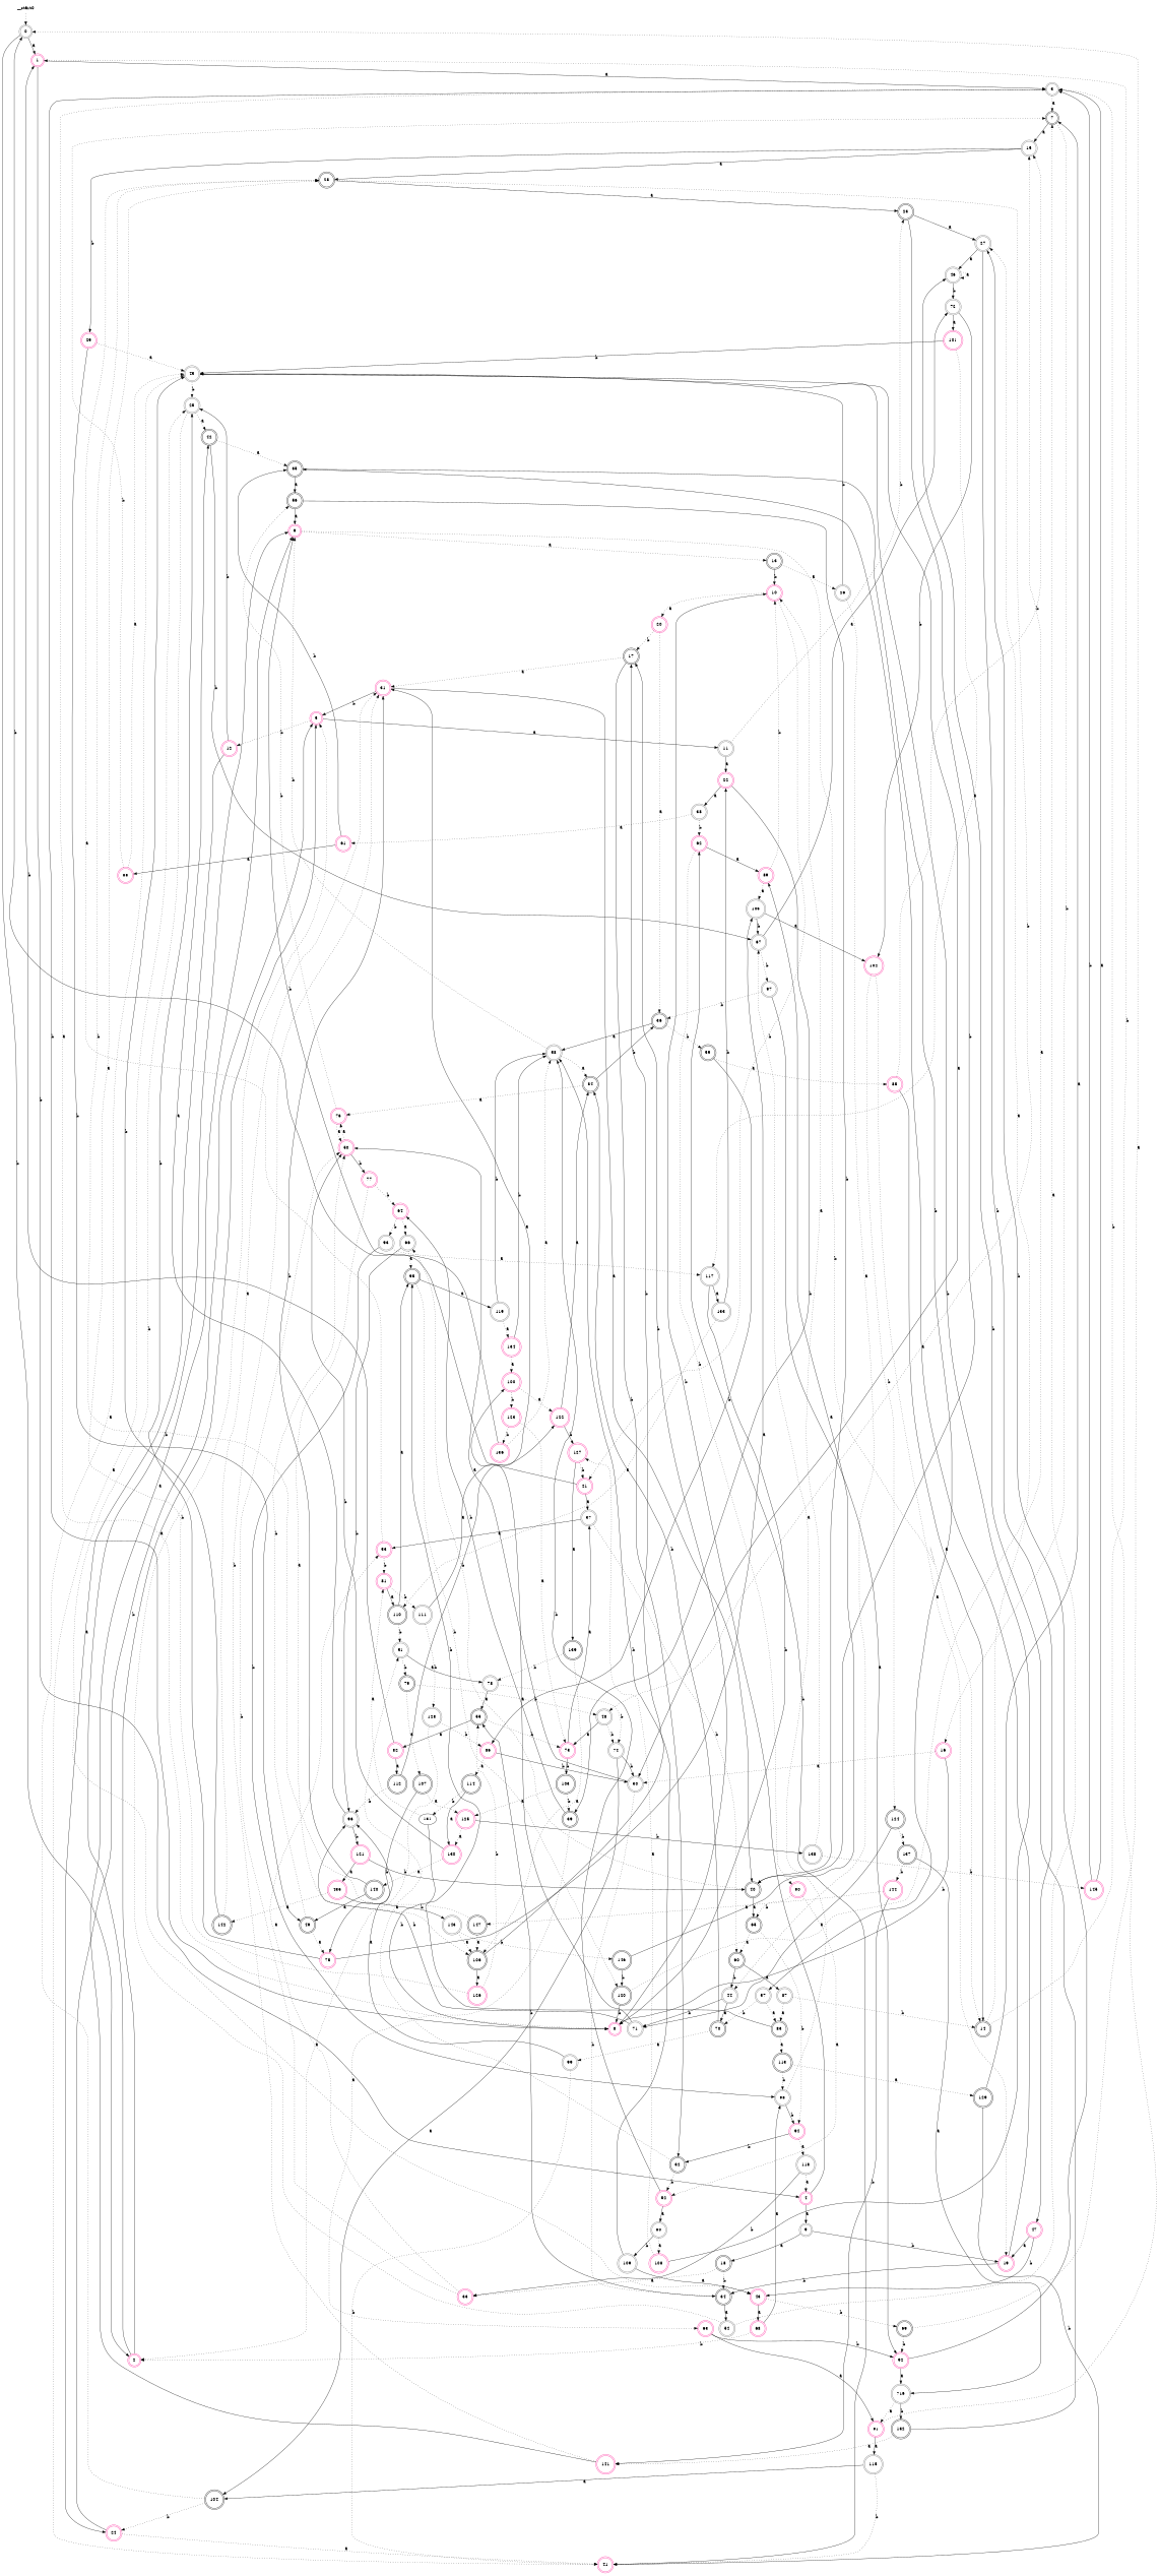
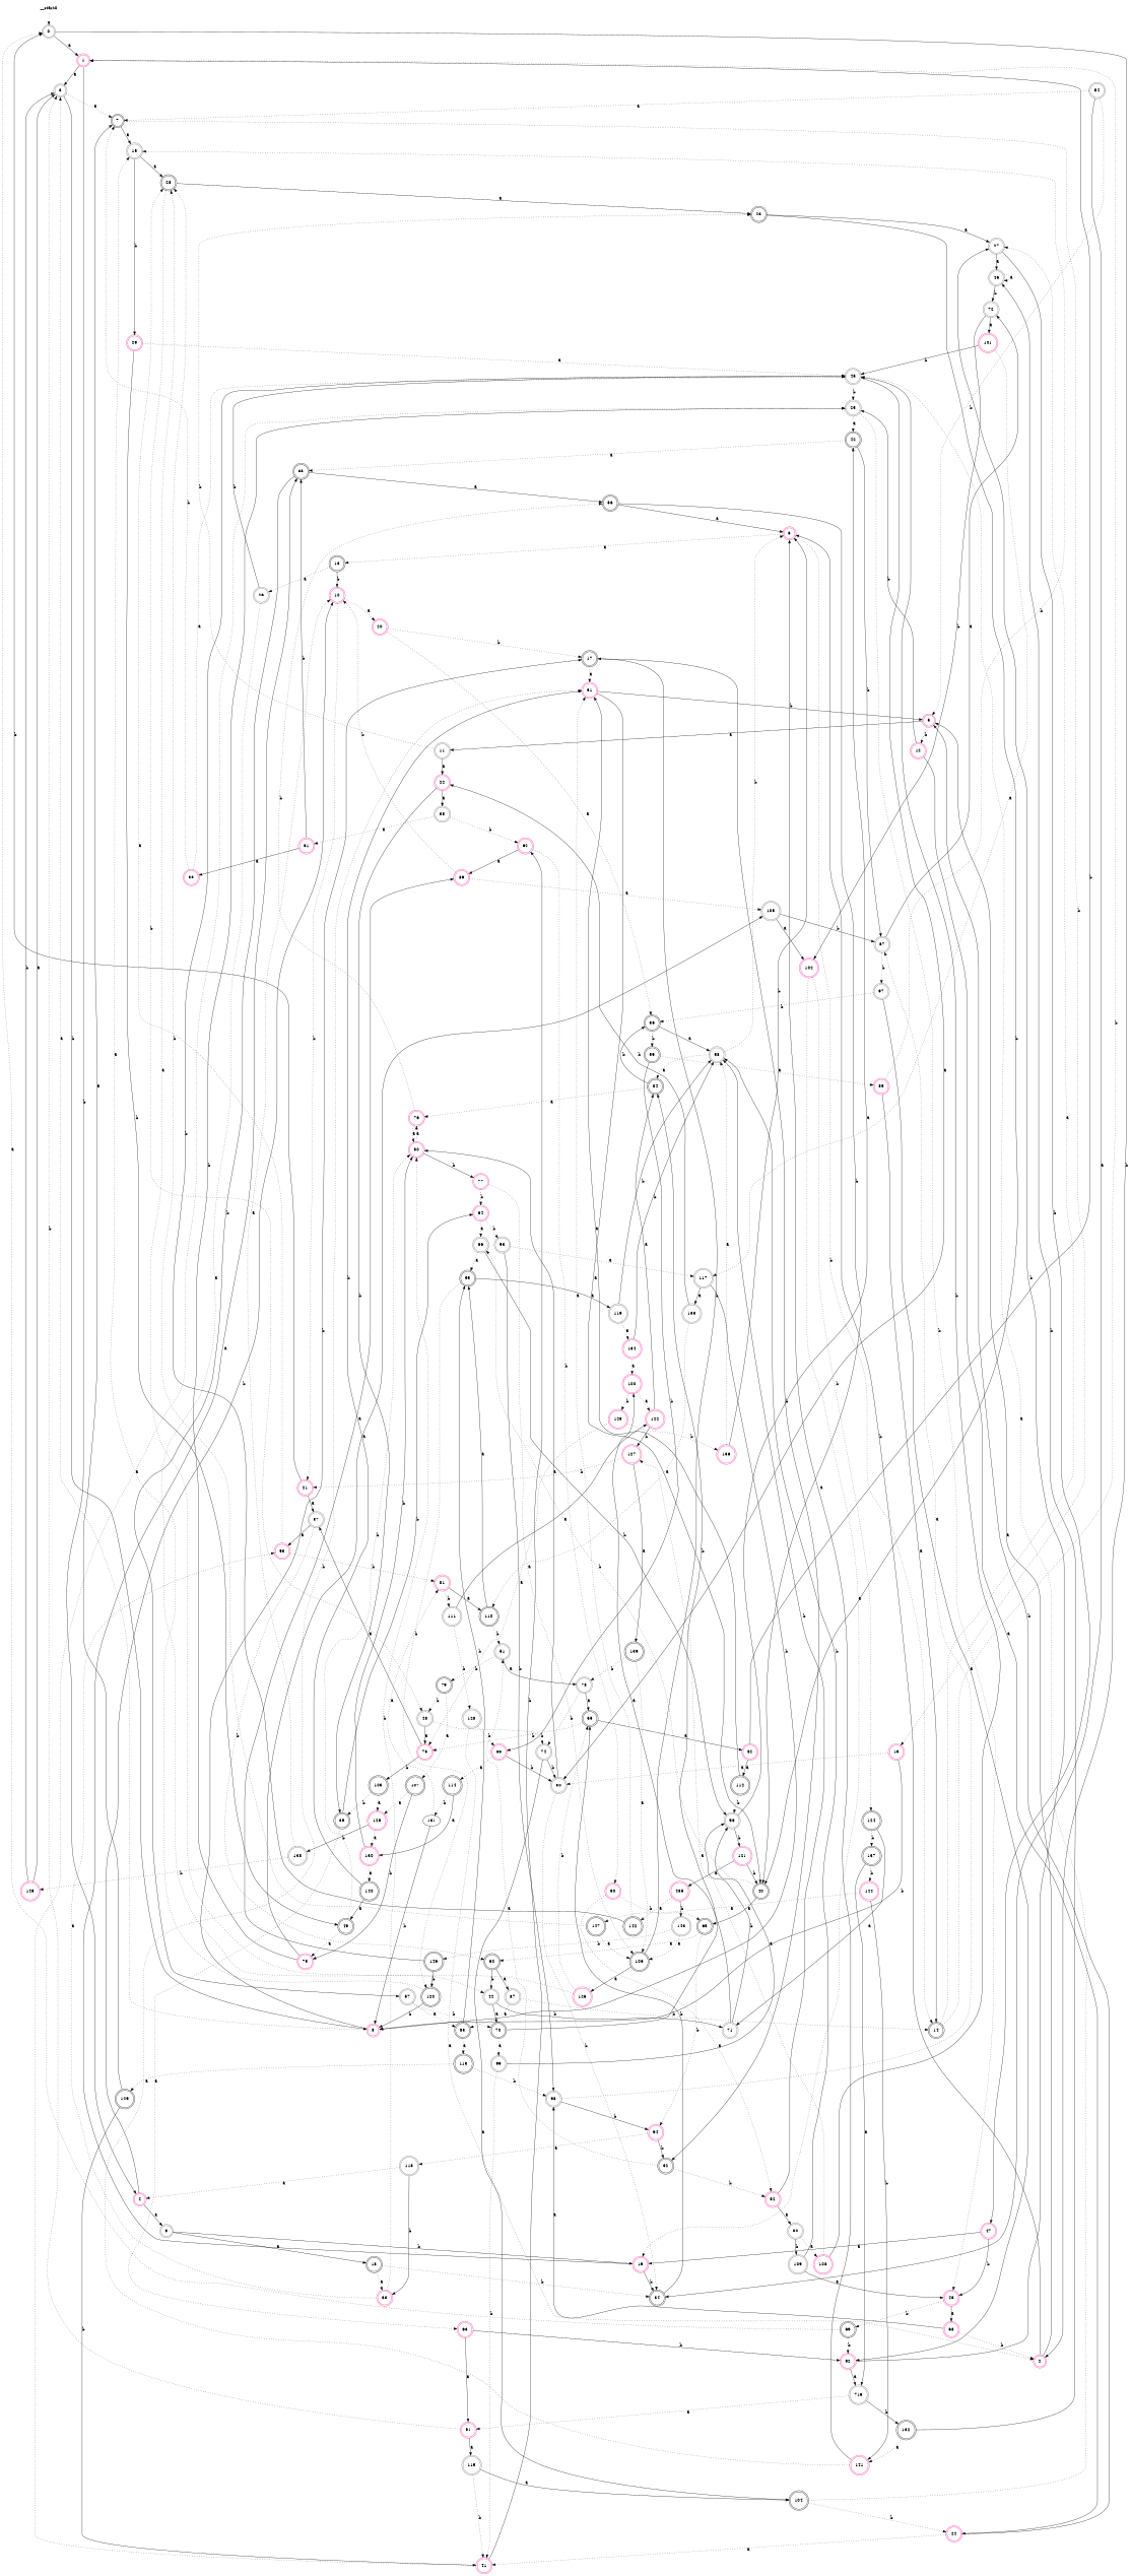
  digraph {
    node [color=deeppink shape=doublecircle]
    edge [style=solid]
    __start0 [shape=none]
    0 [color=gray40]
    1
    2
    3 [color=gray40]
    4
    5
    6
    7 [color=black]
    8
    9 [color=gray40]
    10
    11 [color=gray40]
    12
    13 [color=black]
    14 [color=black]
    15 [color=gray40]
    16
    17 [color=black]
    18 [color=black]
    19
    20
    21
    22
    23 [color=black]
    24
    25 [color=gray40]
    26 [color=gray40]
    27 [color=gray40]
    28 [color=black]
    29
    30 [color=gray40]
    31
    32 [color=black]
    33
    34 [color=black]
    35 [color=black]
    36 [color=black]
    37 [color=gray40]
    38 [color=gray40]
    39 [color=black]
    40 [color=black]
    41
    42 [color=black]
    43
    44 [color=gray40]
    45 [color=gray40]
    46 [color=gray40]
    47
    48 [color=gray40]
    49 [color=black]
    50
    51 [color=gray40]
    52
    53
    54 [color=gray40]
    55 [color=black]
    56 [color=black]
    57 [color=gray40]
    58 [color=gray40]
    59 [color=black]
    60 [color=black]
    61
    62
    63
    64
    65 [color=black]
    66 [color=gray40]
    67 [color=gray40]
    68
    69 [color=black]
    70 [color=black]
    71 [color=gray40]
    72 [color=gray40]
    73
    74 [color=gray40]
    75
    76
    77
    78 [color=gray40]
    79 [color=black]
    80 [color=gray40]
    81
    82
    83 [color=black]
    84 [color=black]
    85
    86
    87 [color=gray40]
    88
    89
    90
    91
    92
    93 [color=gray40]
    94
    95 [color=black]
    96 [color=gray40]
    97 [color=gray40]
    98 [color=gray40]
    99 [color=gray40]
    100
    101
    102
    103 [color=black]
    104 [color=black]
    105 [color=gray40]
    106 [color=black]
    107 [color=black]
    108
    109 [color=gray40]
    110 [color=black]
    111 [color=gray40]
    112 [color=black]
    113 [color=black]
    114 [color=black]
    115 [color=gray40]
    n118 [color=gray40 label=716]
    117 [color=gray40]
    118 [color=gray40]
    119 [color=gray40]
    120 [color=black]
    121
    122
    123
    124 [color=black]
    125
    126
    127
    128 [color=gray40]
    129 [color=black]
    130
    131 [color=black shape=""]
    132 [color=black]
    133 [color=gray40]
    134
    n137 [label=435]
    136
    137 [color=black]
    138 [color=gray40]
    139 [color=black]
    140 [color=black]
    141
    142 [color=black]
    143 [color=gray40]
    144
    145
    146 [color=black]
    147 [color=black]
    __start0 -> 0 [style=dotted]
    0 -> 1 [label=a]
    0 -> 2 [label=b]
    1 -> 3 [label=a]
    1 -> 4 [label=b]
    2 -> 5 [label=a]
    2 -> 6 [label=b]
    3 -> 7 [label=a style=dotted]
    3 -> 8 [label=b]
    4 -> 9 [label=a]
    4 -> 10 [label=b]
    5 -> 11 [label=a]
    5 -> 12 [label=b style=dotted]
    6 -> 13 [label=a style=dotted]
    6 -> 14 [label=b style=dotted]
    7 -> 15 [label=a]
    7 -> 16 [label=b style=dotted]
    8 -> 3 [label=a style=dotted]
    8 -> 17 [label=b]
    9 -> 18 [label=a]
    9 -> 19 [label=b]
    10 -> 20 [label=a style=dotted]
    10 -> 21 [label=b style=dotted]
    11 -> 22 [label=a]
    11 -> 23 [label=b style=dotted]
    12 -> 24 [label=a]
    12 -> 25 [label=b]
    13 -> 10 [label=b]
    13 -> 26 [label=a style=dotted]
    14 -> 1 [label=b style=dotted]
    14 -> 27 [label=a style=dotted]
    15 -> 28 [label=a]
    15 -> 29 [label=b]
    16 -> 8 [label=b]
    16 -> 30 [label=a style=dotted]
    17 -> 31 [label=a style=dotted]
    17 -> 32 [label=b]
    18 -> 33 [label=a style=dotted]
    18 -> 34 [label=b style=dotted]
    19 -> 34 [label=b]
    19 -> 35 [label=a]
    20 -> 17 [label=b style=dotted]
    20 -> 36 [label=a style=dotted]
    21 -> 0 [label=b]
    21 -> 37 [label=a]
    22 -> 38 [label=a]
    22 -> 39 [label=b]
    23 -> 27 [label=a]
    23 -> 40 [label=b]
    24 -> 5 [label=b]
    24 -> 41 [label=a style=dotted]
    25 -> 42 [label=a style=dotted]
    25 -> 43 [label=b style=dotted]
    26 -> 44 [label=a style=dotted]
    26 -> 45 [label=b]
    27 -> 46 [label=a]
    27 -> 47 [label=b]
    28 -> 23 [label=a]
    28 -> 48 [label=b style=dotted]
    29 -> 45 [label=a style=dotted]
    29 -> 49 [label=b]
    30 -> 34 [label=b style=dotted]
    30 -> 50 [label=a]
    31 -> 5 [label=b]
    31 -> 40 [label=a]
    32 -> 51 [label=a style=dotted]
    32 -> 52 [label=b style=dotted]
    33 -> 50 [label=b style=dotted]
    33 -> 53 [label=a style=dotted]
-   34 -> 54 [label=a]
+   54 -> 34 [label=a]
    34 -> 55 [label=b]
    35 -> 56 [label=a]
    35 -> 57 [label=b]
    36 -> 58 [label=a]
    36 -> 59 [label=b style=dotted]
    37 -> 53 [label=a]
    37 -> 60 [label=b style=dotted]
    38 -> 61 [label=a style=dotted]
    38 -> 62 [label=b style=dotted]
    39 -> 63 [label=a style=dotted]
    39 -> 64 [label=b]
    40 -> 65 [label=a]
    40 -> 66 [label=b style=dotted]
    41 -> 25 [label=a style=dotted]
    41 -> 62 [label=b]
    42 -> 35 [label=a style=dotted]
    42 -> 67 [label=b]
    43 -> 68 [label=a]
    43 -> 69 [label=b style=dotted]
    44 -> 70 [label=a]
    44 -> 71 [label=b]
    45 -> 25 [label=b style=dotted]
    45 -> 30 [label=a]
    46 -> 46 [label=a style=dotted]
    46 -> 72 [label=b]
    47 -> 19 [label=a]
    47 -> 43 [label=b]
    48 -> 73 [label=a]
    48 -> 74 [label=b style=dotted]
    49 -> 50 [label=b style=dotted]
    49 -> 75 [label=a style=dotted]
    50 -> 76 [label=a style=dotted]
    50 -> 77 [label=b]
    51 -> 78 [label=a]
    51 -> 79 [label=b style=dotted]
    52 -> 58 [label=b]
    52 -> 80 [label=a]
    53 -> 28 [label=a style=dotted]
    53 -> 81 [label=b style=dotted]
    54 -> 5 [label=b style=dotted]
    54 -> 7 [label=a style=dotted]
    55 -> 73 [label=b style=dotted]
    55 -> 82 [label=a]
    56 -> 6 [label=a]
    56 -> 40 [label=b]
    57 -> 70 [label=b style=dotted]
    57 -> 83 [label=a style=dotted]
    58 -> 6 [label=b style=dotted]
    58 -> 84 [label=a style=dotted]
    59 -> 85 [label=a style=dotted]
    59 -> 86 [label=b]
    60 -> 44 [label=b]
    60 -> 87 [label=a]
    61 -> 35 [label=b]
    61 -> 88 [label=a]
    62 -> 89 [label=a]
    62 -> 90 [label=b style=dotted]
    63 -> 91 [label=a]
    63 -> 92 [label=b]
    64 -> 66 [label=a style=dotted]
    64 -> 93 [label=b style=dotted]
    65 -> 60 [label=a style=dotted]
    65 -> 94 [label=b style=dotted]
    66 -> 95 [label=a style=dotted]
    66 -> 96 [label=b]
    67 -> 72 [label=a]
    67 -> 97 [label=b style=dotted]
    68 -> 2 [label=b style=dotted]
    68 -> 98 [label=a]
    69 -> 0 [label=a style=dotted]
    69 -> 92 [label=b style=dotted]
    70 -> 84 [label=b]
    70 -> 99 [label=a style=dotted]
    71 -> 96 [label=b]
    71 -> 100 [label=a]
    72 -> 101 [label=a]
    72 -> 102 [label=b]
    73 -> 37 [label=a]
    73 -> 103 [label=b]
    74 -> 30 [label=b]
    74 -> 104 [label=a]
    75 -> 25 [label=b]
    75 -> 105 [label=a]
    76 -> 50 [label=a style=dotted]
    76 -> 56 [label=b style=dotted]
    77 -> 64 [label=b style=dotted]
    77 -> 106 [label=a style=dotted]
    78 -> 55 [label=a]
    78 -> 74 [label=b style=dotted]
    79 -> 48 [label=b style=dotted]
    79 -> 107 [label=a style=dotted]
    80 -> 108 [label=a style=dotted]
    80 -> 109 [label=b]
    81 -> 110 [label=a]
    81 -> 111 [label=b style=dotted]
    82 -> 1 [label=b]
    82 -> 112 [label=a]
    83 -> 95 [label=b]
    83 -> 113 [label=a style=dotted]
    84 -> 36 [label=b]
    84 -> 76 [label=a style=dotted]
    85 -> 14 [label=a]
    85 -> 15 [label=b style=dotted]
    86 -> 30 [label=b]
    86 -> 114 [label=a style=dotted]
    87 -> 14 [label=b style=dotted]
    87 -> 83 [label=a style=dotted]
    88 -> 7 [label=b style=dotted]
    88 -> 45 [label=a style=dotted]
    89 -> 10 [label=b style=dotted]
    89 -> 105 [label=a style=dotted]
    90 -> 52 [label=a style=dotted]
    90 -> 65 [label=b style=dotted]
    91 -> 3 [label=b style=dotted]
    91 -> 115 [label=a]
    92 -> 27 [label=b]
    92 -> n118 [label=a]
    93 -> 98 [label=b]
    93 -> 117 [label=a style=dotted]
    94 -> 32 [label=b]
    94 -> 118 [label=a style=dotted]
    95 -> 119 [label=a]
    95 -> 120 [label=b style=dotted]
    96 -> 42 [label=a]
    96 -> 121 [label=b]
    97 -> 36 [label=b style=dotted]
    97 -> 92 [label=a]
    98 -> 67 [label=a style=dotted]
    98 -> 94 [label=b]
    99 -> 41 [label=b style=dotted]
    99 -> 96 [label=a]
    100 -> 122 [label=a style=dotted]
    100 -> 123 [label=b style=dotted]
    101 -> 45 [label=b]
    101 -> 117 [label=a style=dotted]
    102 -> 19 [label=a style=dotted]
    102 -> 124 [label=b style=dotted]
    103 -> 39 [label=b style=dotted]
    103 -> 125 [label=a style=dotted]
    104 -> 24 [label=b style=dotted]
    104 -> 45 [label=a style=dotted]
    105 -> 67 [label=b]
    105 -> 102 [label=a]
    106 -> 17 [label=b]
    106 -> 126 [label=a]
    107 -> 75 [label=b]
    107 -> 125 [label=a style=dotted]
    108 -> 45 [label=b]
    108 -> 127 [label=a style=dotted]
    109 -> 43 [label=a]
    109 -> 58 [label=b]
    110 -> 51 [label=b style=dotted]
    110 -> 95 [label=a]
    111 -> 122 [label=a]
    111 -> 128 [label=b style=dotted]
    112 -> 31 [label=a]
    112 -> 96 [label=b style=dotted]
    113 -> 98 [label=b style=dotted]
    113 -> 129 [label=a style=dotted]
    114 -> 130 [label=a]
    114 -> 131 [label=b style=dotted]
    115 -> 41 [label=b style=dotted]
    115 -> 104 [label=a]
    n118 -> 91 [label=a style=dotted]
    n118 -> 132 [label=b]
    117 -> 8 [label=b]
    117 -> 133 [label=a]
    118 -> 4 [label=a style=dotted]
    118 -> 33 [label=b]
    119 -> 58 [label=b]
    119 -> 134 [label=a style=dotted]
    120 -> 8 [label=b]
    120 -> 15 [label=a style=dotted]
    121 -> 40 [label=b]
    121 -> n137 [label=a]
    122 -> 84 [label=a]
    122 -> 127 [label=b]
    123 -> 73 [label=a style=dotted]
    123 -> 136 [label=b style=dotted]
    124 -> 71 [label=a]
    124 -> 137 [label=b style=dotted]
    125 -> 130 [label=a style=dotted]
    125 -> 138 [label=b]
    126 -> 28 [label=a style=dotted]
    126 -> 55 [label=b style=dotted]
    127 -> 21 [label=b style=dotted]
    127 -> 139 [label=a]
    128 -> 2 [label=a style=dotted]
    128 -> 86 [label=b style=dotted]
    129 -> 7 [label=a]
    129 -> 41 [label=b]
    130 -> 50 [label=b]
    130 -> 140 [label=a style=dotted]
    131 -> 8 [label=b]
    131 -> 81 [label=a style=dotted]
    132 -> 46 [label=b]
    132 -> 141 [label=a style=dotted]
    133 -> 22 [label=b]
    133 -> 110 [label=a style=dotted]
    134 -> 58 [label=b]
    134 -> 100 [label=a style=dotted]
    n137 -> 142 [label=a style=dotted]
    n137 -> 143 [label=b]
    136 -> 6 [label=b]
    136 -> 58 [label=a style=dotted]
    137 -> n118 [label=a]
    137 -> 144 [label=b style=dotted]
    138 -> 10 [label=a style=dotted]
    138 -> 145 [label=b style=dotted]
    139 -> 78 [label=b style=dotted]
    139 -> 106 [label=a style=dotted]
    140 -> 31 [label=b]
    140 -> 49 [label=a]
    141 -> 6 [label=a]
    141 -> 31 [label=b style=dotted]
    142 -> 31 [label=a style=dotted]
    142 -> 45 [label=b]
    143 -> 106 [label=a style=dotted]
    143 -> 146 [label=b style=dotted]
    144 -> 141 [label=b]
    144 -> 147 [label=a style=dotted]
    145 -> 3 [label=a]
    145 -> 3 [label=b]
    146 -> 89 [label=a]
    146 -> 120 [label=b]
    147 -> 28 [label=b style=dotted]
    147 -> 106 [label=a style=dotted]
  }
